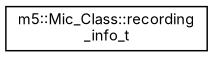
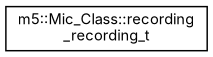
  digraph {
    rankdir=LR
    fontname=Inter
-   n1 [color=black fillcolor=white fontname=Inter fontsize=10 height=0.2 label="m5::Mic_Class::recording\l_info_t" shape=record style=filled width=0.4]
+   n1 [color=black fillcolor=white fontname=Inter fontsize=10 height=0.2 label="m5::Mic_Class::recording\l_recording_t" shape=record style=filled width=0.4]
  }
